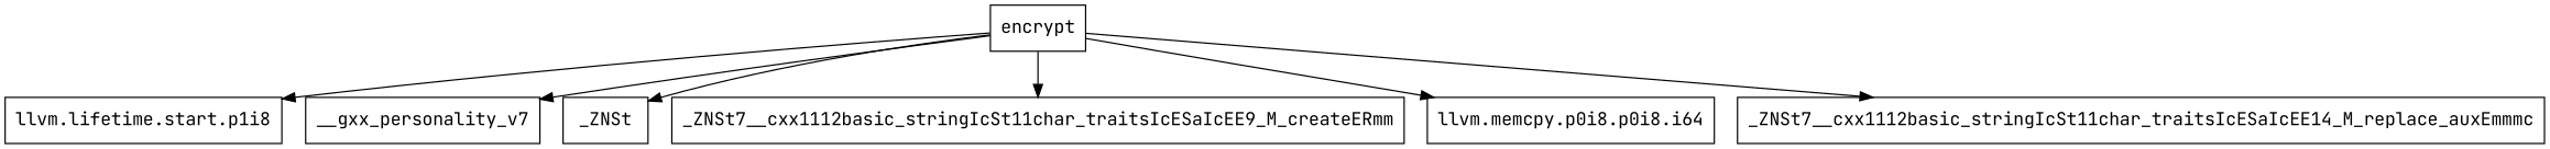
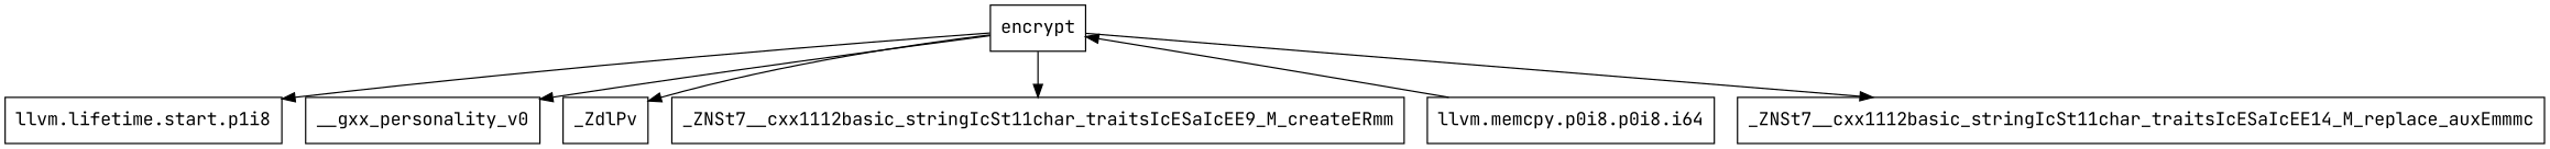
  digraph {
    fontname="JetBrains Mono"
    node [fontname="JetBrains Mono" shape=box]
    edge [fontname="JetBrains Mono"]
    n1 [label=encrypt]
    n2 [label="llvm.lifetime.start.p1i8"]
-   n3 [label=__gxx_personality_v7]
-   n4 [label=_ZNSt]
+   n3 [label=__gxx_personality_v0]
+   n4 [label=_ZdlPv]
    n5 [label=_ZNSt7__cxx1112basic_stringIcSt11char_traitsIcESaIcEE9_M_createERmm]
    n6 [label="llvm.memcpy.p0i8.p0i8.i64"]
    n7 [label=_ZNSt7__cxx1112basic_stringIcSt11char_traitsIcESaIcEE14_M_replace_auxEmmmc]
    n1 -> n2
    n1 -> n3
    n1 -> n4
    n1 -> n5
-   n1 -> n6
+   n6 -> n1
    n1 -> n7
  }
